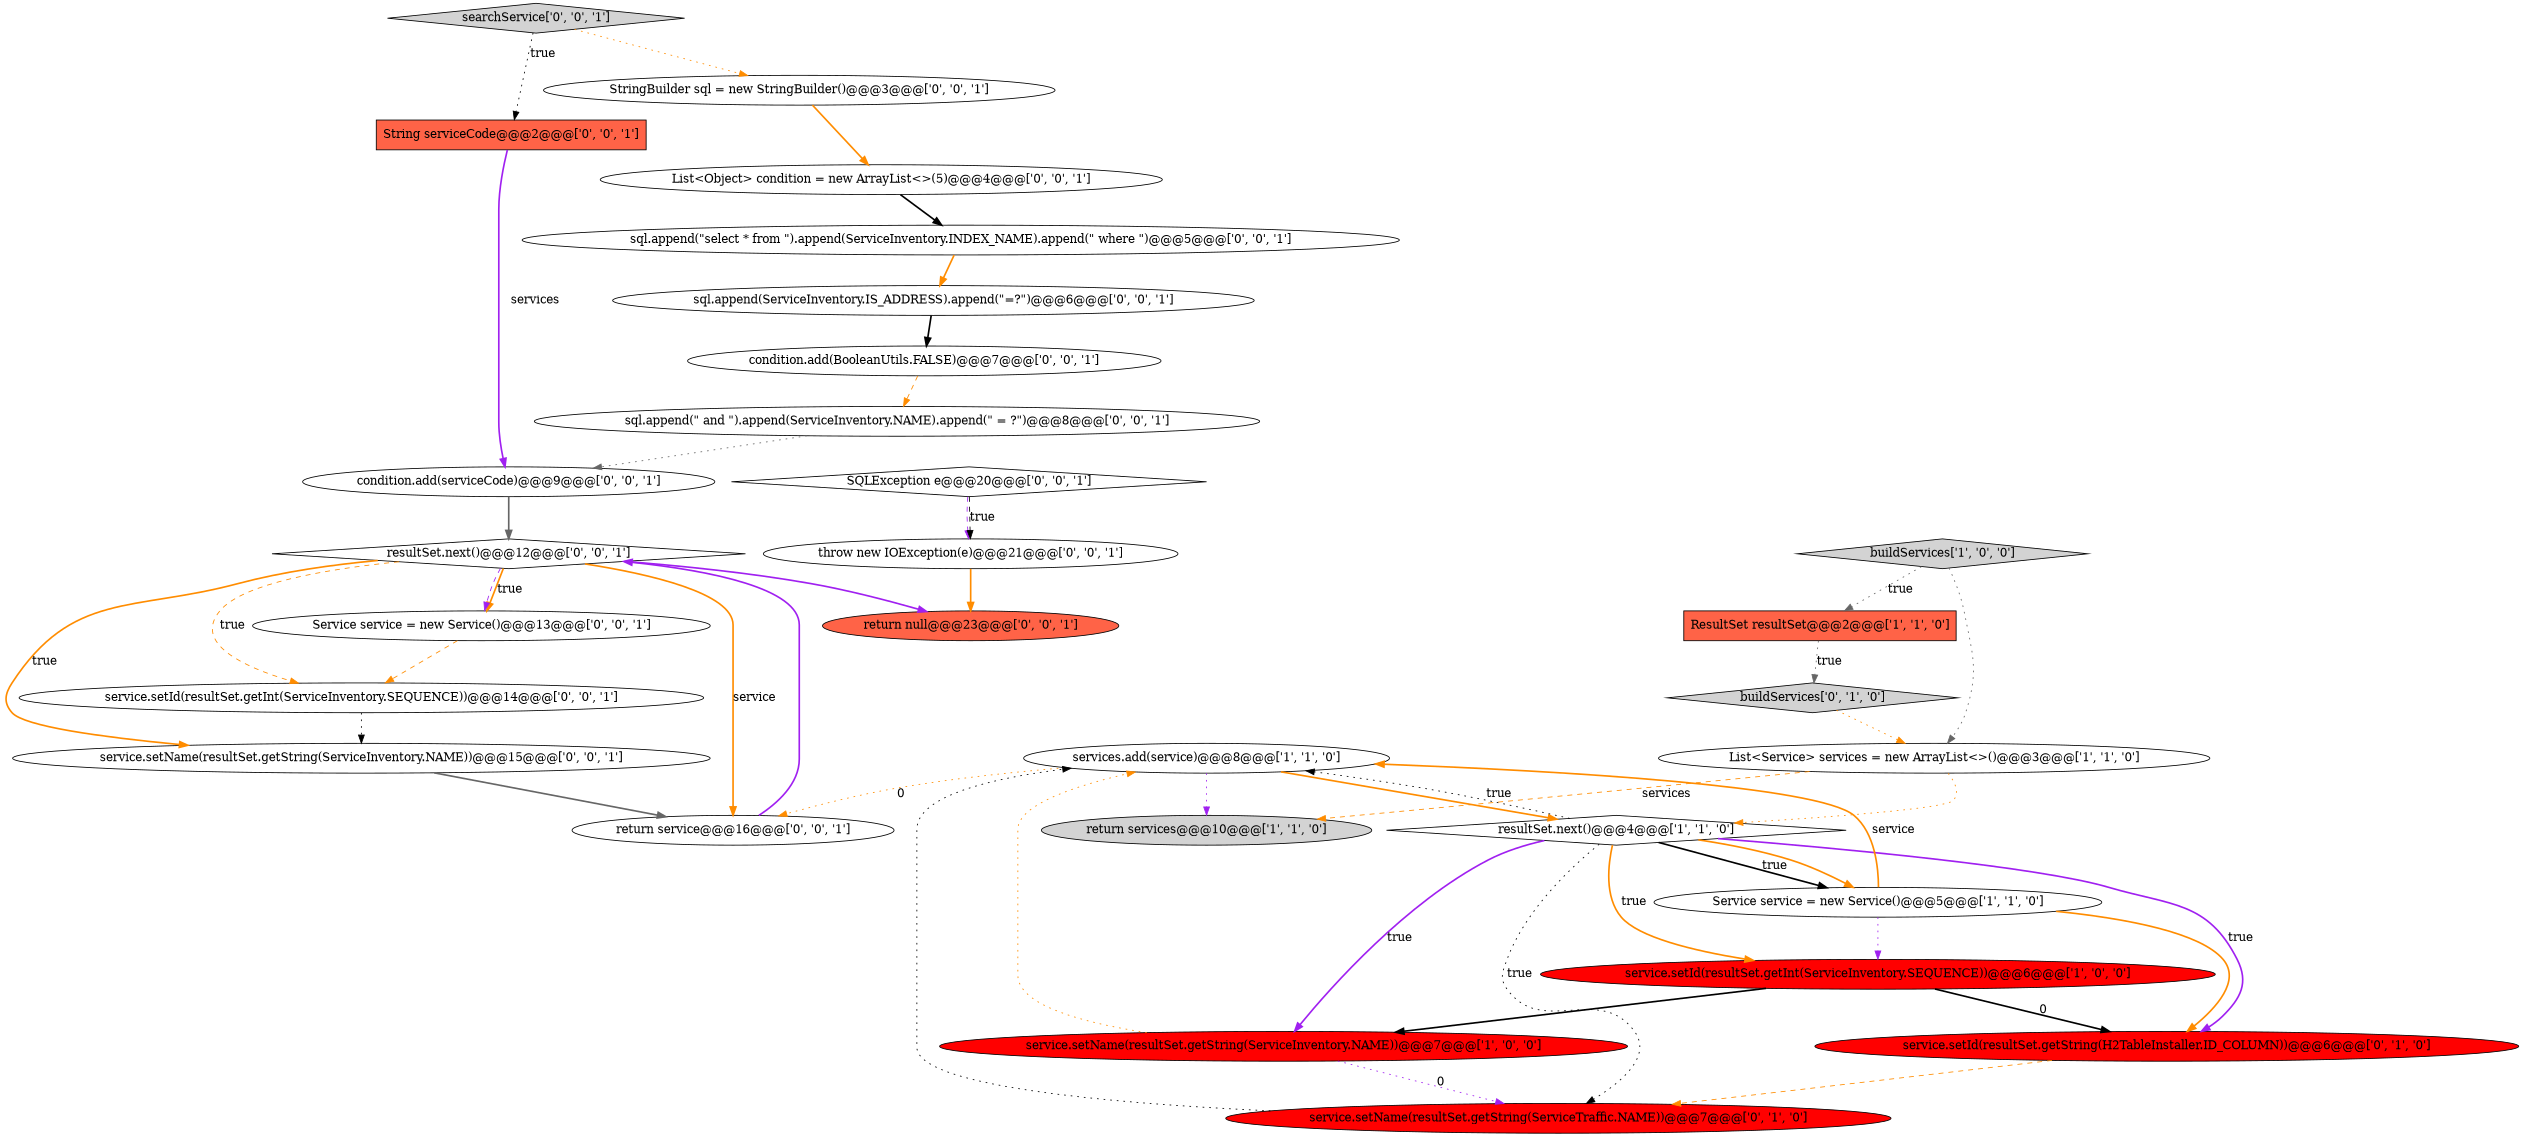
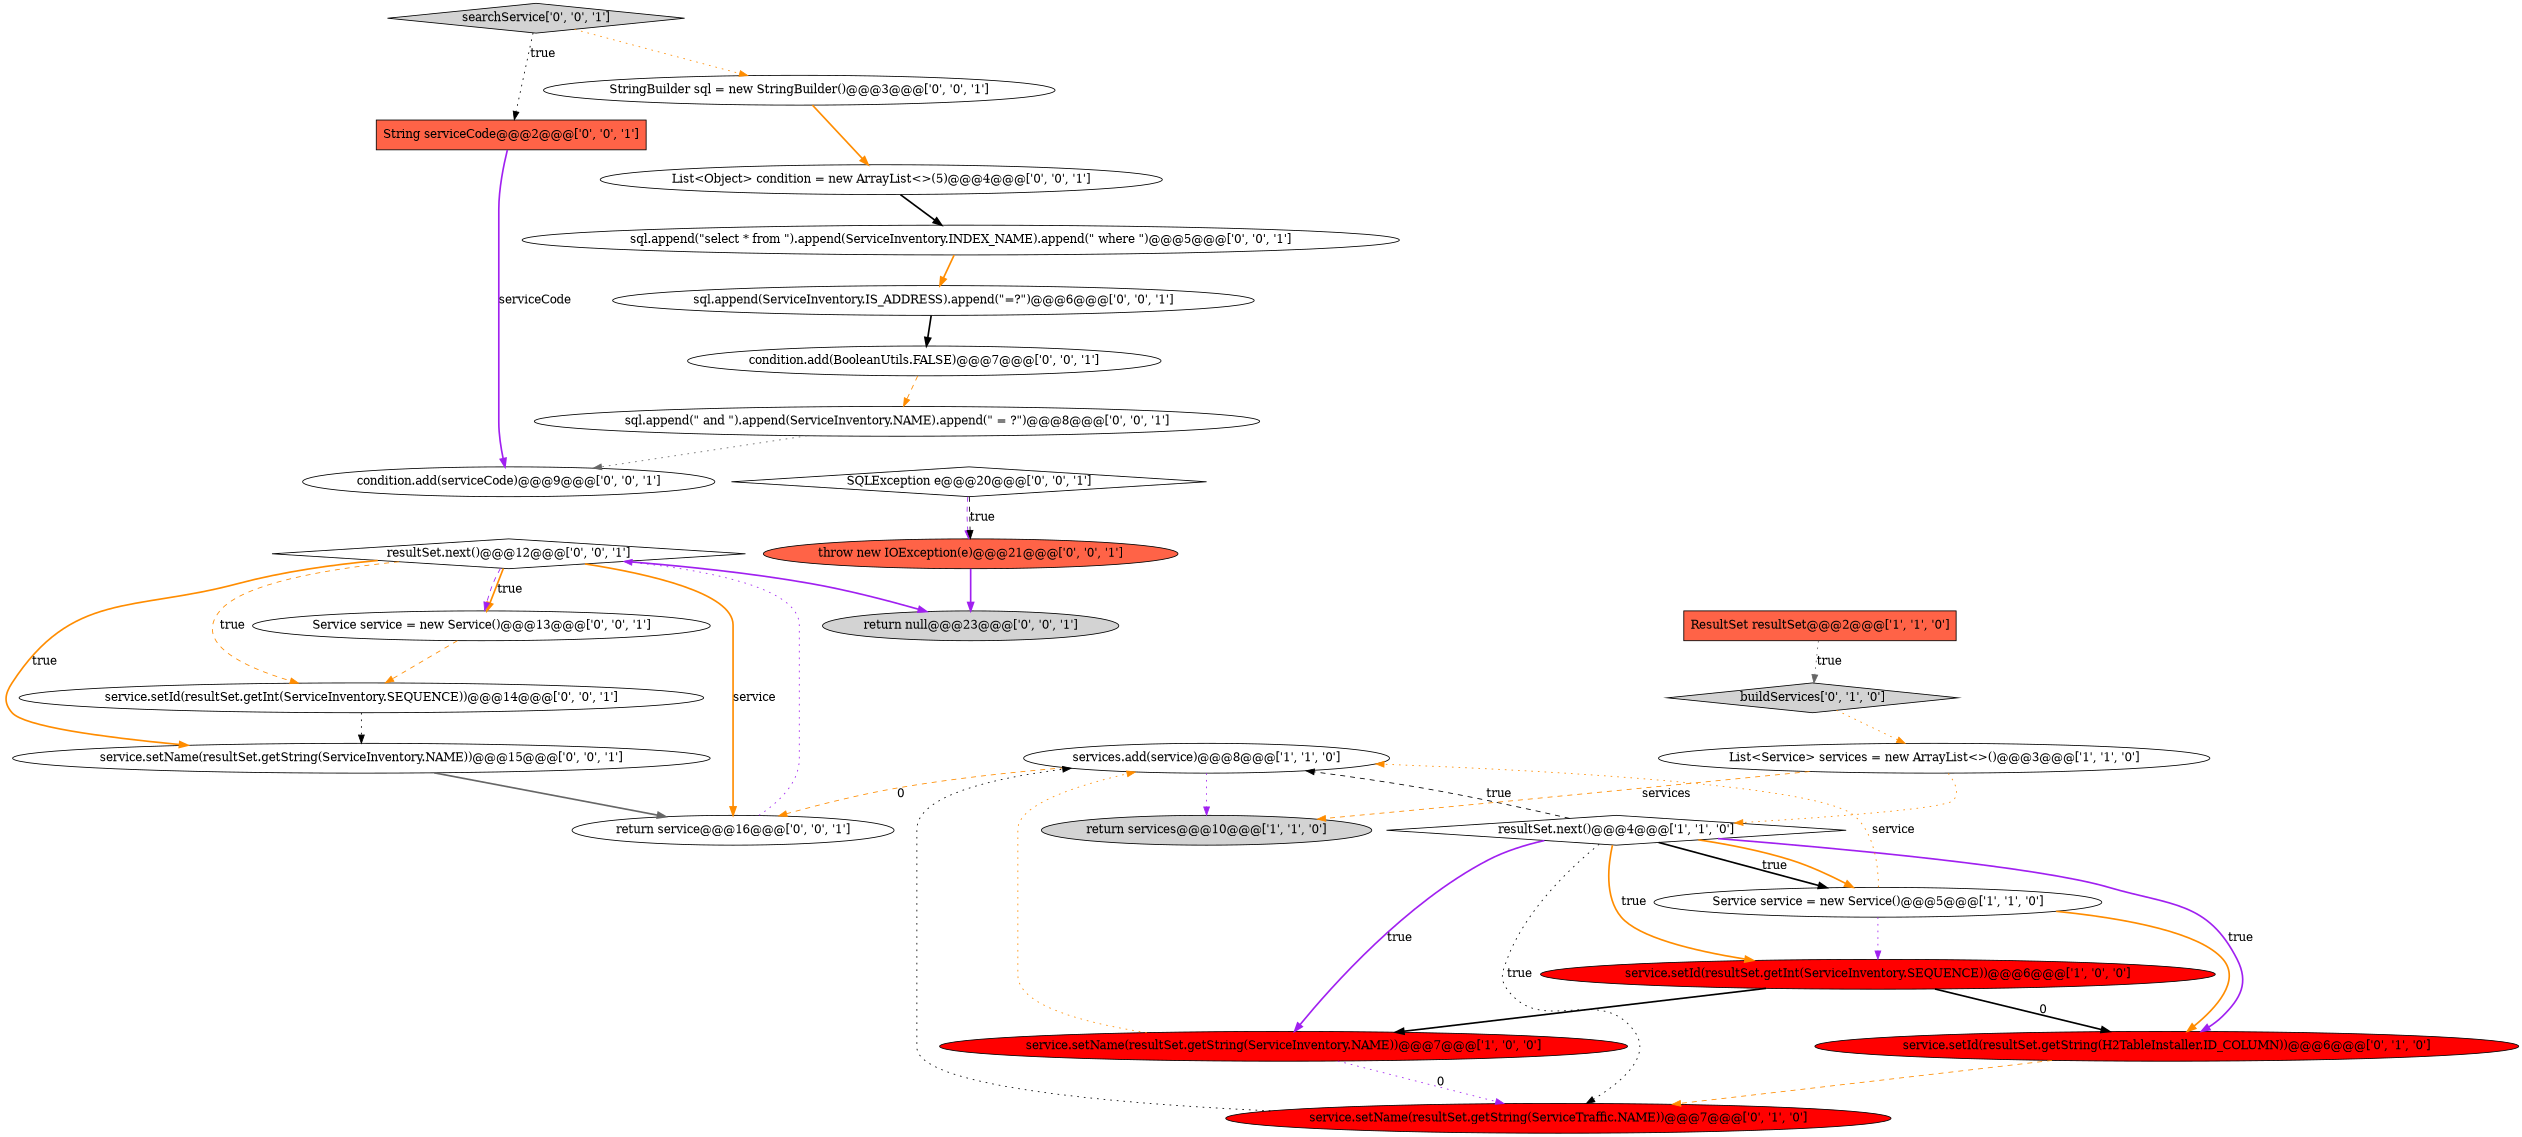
  digraph {
    node [fillcolor=white shape=ellipse style=filled]
    edge [color=darkorange style=bold]
-   n1 [label="throw new IOException(e)@@@21@@@['0', '0', '1']"]
-   n2 [fillcolor=tomato label="return null@@@23@@@['0', '0', '1']"]
+   n1 [fillcolor=tomato label="throw new IOException(e)@@@21@@@['0', '0', '1']"]
+   n2 [fillcolor=lightgray label="return null@@@23@@@['0', '0', '1']"]
    n3 [label="services.add(service)@@@8@@@['1', '1', '0']"]
    n4 [label="return service@@@16@@@['0', '0', '1']"]
    n5 [label="resultSet.next()@@@4@@@['1', '1', '0']" shape=diamond]
    n6 [fillcolor=lightgray label="return services@@@10@@@['1', '1', '0']"]
    n7 [label="resultSet.next()@@@12@@@['0', '0', '1']" shape=diamond]
    n8 [fillcolor=red label="service.setId(resultSet.getString(H2TableInstaller.ID_COLUMN))@@@6@@@['0', '1', '0']"]
    n9 [fillcolor=red label="service.setName(resultSet.getString(ServiceTraffic.NAME))@@@7@@@['0', '1', '0']"]
    n10 [label="Service service = new Service()@@@5@@@['1', '1', '0']"]
    n11 [fillcolor=red label="service.setName(resultSet.getString(ServiceInventory.NAME))@@@7@@@['1', '0', '0']"]
    n12 [fillcolor=red label="service.setId(resultSet.getInt(ServiceInventory.SEQUENCE))@@@6@@@['1', '0', '0']"]
    n13 [label="service.setName(resultSet.getString(ServiceInventory.NAME))@@@15@@@['0', '0', '1']"]
    n14 [label="Service service = new Service()@@@13@@@['0', '0', '1']"]
    n15 [label="service.setId(resultSet.getInt(ServiceInventory.SEQUENCE))@@@14@@@['0', '0', '1']"]
    n16 [label="SQLException e@@@20@@@['0', '0', '1']" shape=diamond]
    n17 [fillcolor=lightgray label="searchService['0', '0', '1']" shape=diamond]
    n18 [fillcolor=tomato label="String serviceCode@@@2@@@['0', '0', '1']" shape=box]
    n19 [label="StringBuilder sql = new StringBuilder()@@@3@@@['0', '0', '1']"]
    n20 [label="condition.add(serviceCode)@@@9@@@['0', '0', '1']"]
    n21 [label="List<Object> condition = new ArrayList<>(5)@@@4@@@['0', '0', '1']"]
    n22 [label="sql.append(\"select * from \").append(ServiceInventory.INDEX_NAME).append(\" where \")@@@5@@@['0', '0', '1']"]
    n23 [label="sql.append(ServiceInventory.IS_ADDRESS).append(\"=?\")@@@6@@@['0', '0', '1']"]
    n24 [fillcolor=tomato label="ResultSet resultSet@@@2@@@['1', '1', '0']" shape=box]
    n25 [fillcolor=lightgray label="buildServices['0', '1', '0']" shape=diamond]
-   n26 [fillcolor=lightgray label="buildServices['1', '0', '0']" shape=diamond]
    n27 [label="List<Service> services = new ArrayList<>()@@@3@@@['1', '1', '0']"]
    n28 [label="condition.add(BooleanUtils.FALSE)@@@7@@@['0', '0', '1']"]
    n29 [label="sql.append(\" and \").append(ServiceInventory.NAME).append(\" = ?\")@@@8@@@['0', '0', '1']"]
-   n1 -> n2
-   n3 -> n4 [label=0 style=dotted]
-   n3 -> n5
+   n1 -> n2 [color=purple]
+   n3 -> n4 [label=0 style=dashed]
    n3 -> n6 [color=purple style=dotted]
-   n4 -> n7 [color=purple]
-   n5 -> n3 [color=black label=true style=dotted]
+   n4 -> n7 [color=purple style=dotted]
+   n5 -> n3 [color=black label=true style=dashed]
    n5 -> n8 [color=purple label=true]
    n5 -> n9 [color=black label=true style=dotted]
    n5 -> n10 [color=black label=true]
    n5 -> n10
    n5 -> n11 [color=purple label=true]
    n5 -> n12 [label=true]
    n7 -> n2 [color=purple]
    n7 -> n4 [label=service]
    n7 -> n13 [label=true]
    n7 -> n14 [label=true]
    n7 -> n14 [color=purple style=dashed]
    n7 -> n15 [label=true style=dashed]
    n8 -> n9 [style=dashed]
    n9 -> n3 [color=black style=dotted]
-   n10 -> n3 [label=service]
+   n10 -> n3 [label=service style=dotted]
    n10 -> n8
    n10 -> n12 [color=purple style=dotted]
    n11 -> n3 [style=dotted]
    n11 -> n9 [color=purple label=0 style=dotted]
    n12 -> n8 [color=black label=0]
    n12 -> n11 [color=black]
    n13 -> n4 [color=gray40]
    n14 -> n15 [style=dashed]
    n15 -> n13 [color=black style=dotted]
    n16 -> n1 [color=purple style=dashed]
    n16 -> n1 [color=black label=true style=dashed]
    n17 -> n18 [color=black label=true style=dotted]
    n17 -> n19 [style=dotted]
-   n18 -> n20 [color=purple label=services]
+   n18 -> n20 [color=purple label=serviceCode]
    n19 -> n21
-   n20 -> n7 [color=gray40]
    n21 -> n22 [color=black]
    n22 -> n23
    n23 -> n28 [color=black]
    n24 -> n25 [color=gray40 label=true style=dotted]
    n25 -> n27 [style=dotted]
-   n26 -> n24 [color=gray40 label=true style=dotted]
-   n26 -> n27 [color=gray40 style=dotted]
    n27 -> n5 [style=dotted]
    n27 -> n6 [label=services style=dashed]
    n28 -> n29 [style=dashed]
    n29 -> n20 [color=gray40 style=dotted]
  }
